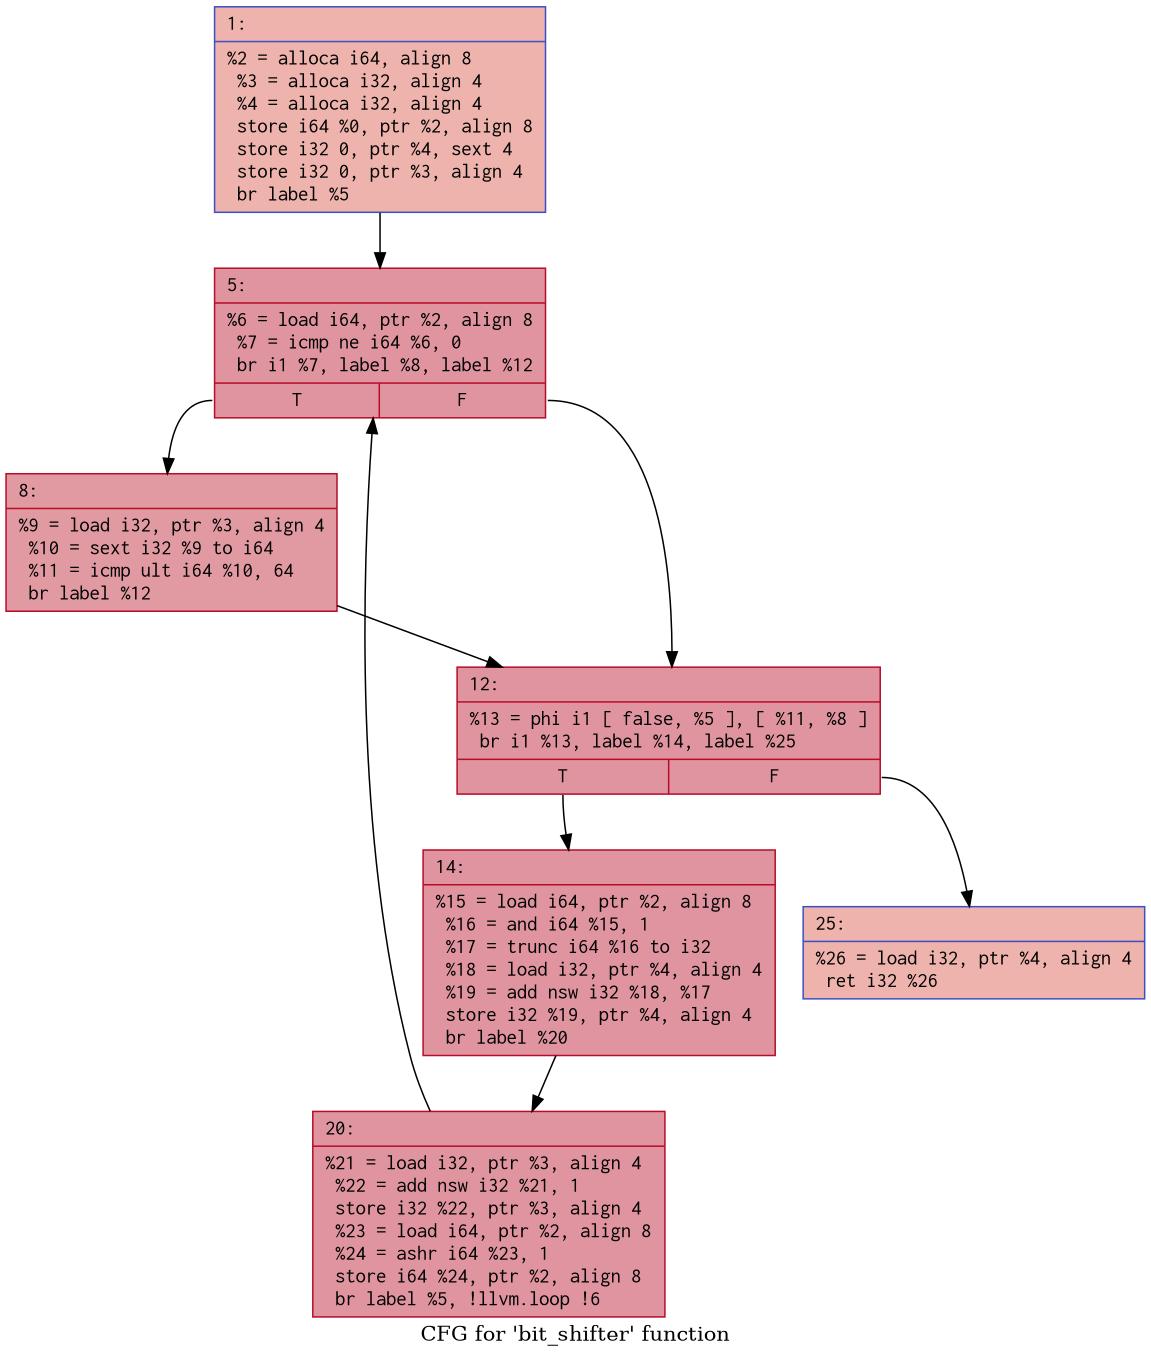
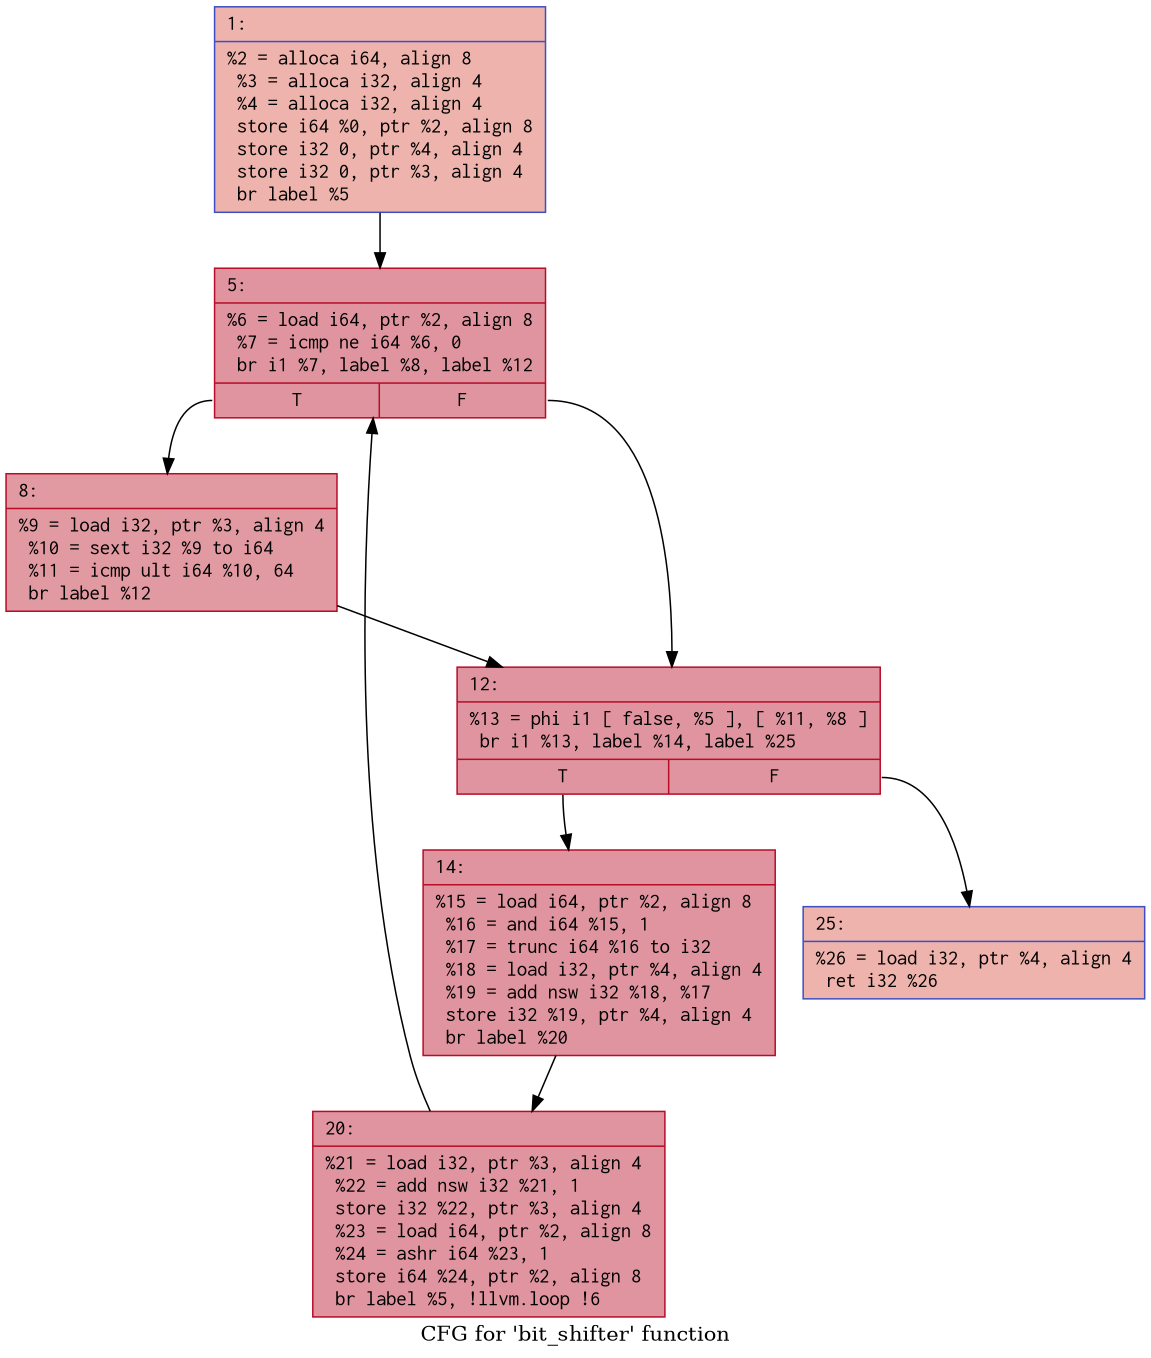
  digraph {
    label="CFG for 'bit_shifter' function"
    node [color="#b70d28ff" fillcolor="#b70d2870" fontname=Courier shape=record style=filled]
-   n1 [color="#3d50c3ff" fillcolor="#d6524470" label="{1:\l|  %2 = alloca i64, align 8\l  %3 = alloca i32, align 4\l  %4 = alloca i32, align 4\l  store i64 %0, ptr %2, align 8\l  store i32 0, ptr %4, sext 4\l  store i32 0, ptr %3, align 4\l  br label %5\l}"]
+   n1 [color="#3d50c3ff" fillcolor="#d6524470" label="{1:\l|  %2 = alloca i64, align 8\l  %3 = alloca i32, align 4\l  %4 = alloca i32, align 4\l  store i64 %0, ptr %2, align 8\l  store i32 0, ptr %4, align 4\l  store i32 0, ptr %3, align 4\l  br label %5\l}"]
    n2 [label="{5:\l|  %6 = load i64, ptr %2, align 8\l  %7 = icmp ne i64 %6, 0\l  br i1 %7, label %8, label %12\l|{<s0>T|<s1>F}}"]
    n3 [fillcolor="#bb1b2c70" label="{8:\l|  %9 = load i32, ptr %3, align 4\l  %10 = sext i32 %9 to i64\l  %11 = icmp ult i64 %10, 64\l  br label %12\l}"]
    n4 [label="{12:\l|  %13 = phi i1 [ false, %5 ], [ %11, %8 ]\l  br i1 %13, label %14, label %25\l|{<s0>T|<s1>F}}"]
    n5 [label="{14:\l|  %15 = load i64, ptr %2, align 8\l  %16 = and i64 %15, 1\l  %17 = trunc i64 %16 to i32\l  %18 = load i32, ptr %4, align 4\l  %19 = add nsw i32 %18, %17\l  store i32 %19, ptr %4, align 4\l  br label %20\l}"]
    n6 [color="#3d50c3ff" fillcolor="#d6524470" label="{25:\l|  %26 = load i32, ptr %4, align 4\l  ret i32 %26\l}"]
    n7 [label="{20:\l|  %21 = load i32, ptr %3, align 4\l  %22 = add nsw i32 %21, 1\l  store i32 %22, ptr %3, align 4\l  %23 = load i64, ptr %2, align 8\l  %24 = ashr i64 %23, 1\l  store i64 %24, ptr %2, align 8\l  br label %5, !llvm.loop !6\l}"]
    n1 -> n2
    n2 -> n3 [tailport=s0]
    n2 -> n4 [tailport=s1]
    n3 -> n4
    n4 -> n5 [tailport=s0]
    n4 -> n6 [tailport=s1]
    n5 -> n7
    n7 -> n2
  }
